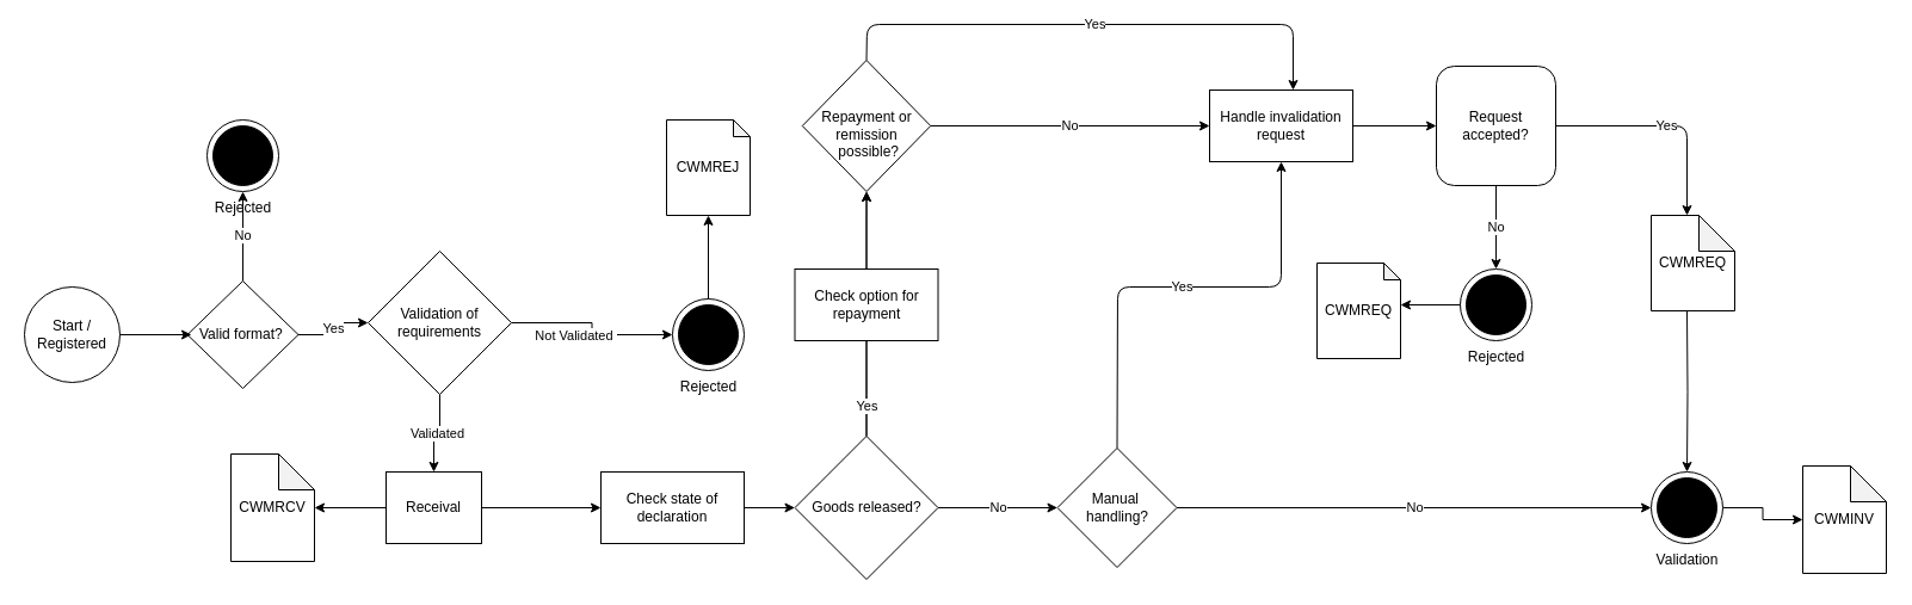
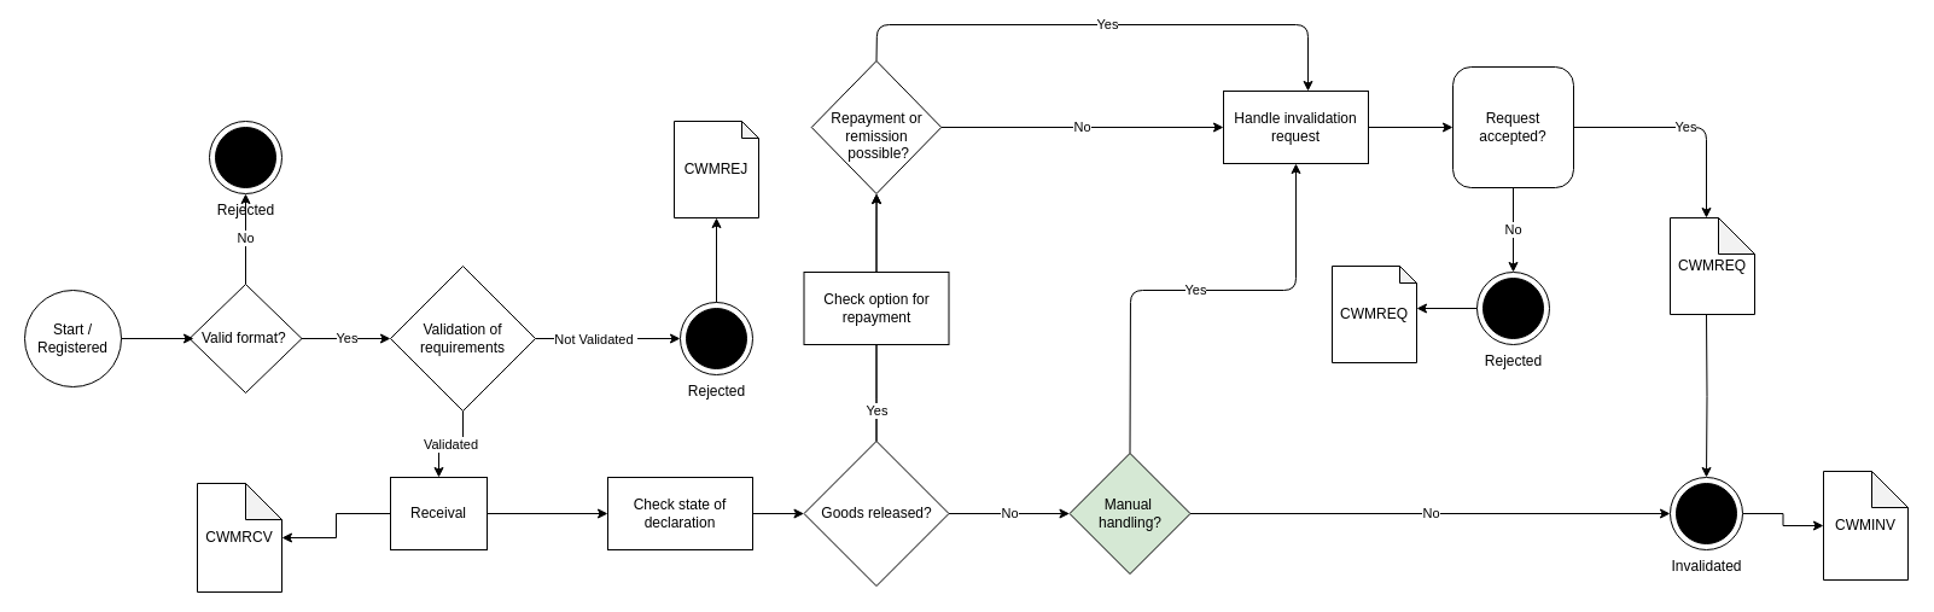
  <mxCell id="0" />
  <mxCell id="1" parent="0" />
  <mxCell id="2" value="" style="edgeStyle=orthogonalEdgeStyle;rounded=0;orthogonalLoop=1;jettySize=auto;html=1;startArrow=none;" parent="1" source="22" target="13" edge="1"><mxGeometry x="-0.818" relative="1" as="geometry"><mxPoint as="offset" /></mxGeometry></mxCell>
  <mxCell id="3" value="Rejected&lt;br&gt;" style="shape=mxgraph.sysml.actFinal;html=1;verticalLabelPosition=bottom;labelBackgroundColor=#ffffff;verticalAlign=top;" parent="1" vertex="1"><mxGeometry x="563" y="250" width="60" height="60" as="geometry" /></mxCell>
  <mxCell id="4" value="Validated" style="edgeStyle=orthogonalEdgeStyle;rounded=0;orthogonalLoop=1;jettySize=auto;html=1;exitX=0.5;exitY=1;exitDx=0;exitDy=0;entryX=0.5;entryY=0;entryDx=0;entryDy=0;" parent="1" source="20" target="19" edge="1"><mxGeometry relative="1" as="geometry"><mxPoint x="293" y="455" as="sourcePoint" /><mxPoint x="293" y="525" as="targetPoint" /></mxGeometry></mxCell>
  <mxCell id="5" value="" style="edgeStyle=orthogonalEdgeStyle;rounded=0;orthogonalLoop=1;jettySize=auto;html=1;exitX=0;exitY=0.5;exitDx=0;exitDy=0;" parent="1" source="19" target="14" edge="1"><mxGeometry relative="1" as="geometry"><mxPoint x="333" y="415" as="sourcePoint" /></mxGeometry></mxCell>
  <mxCell id="6" value="" style="edgeStyle=orthogonalEdgeStyle;rounded=0;orthogonalLoop=1;jettySize=auto;html=1;entryX=0;entryY=0.5;entryDx=0;entryDy=0;entryPerimeter=0;exitX=1;exitY=0.5;exitDx=0;exitDy=0;" parent="1" source="20" target="3" edge="1"><mxGeometry relative="1" as="geometry"><mxPoint x="333.5" y="279.41" as="sourcePoint" /><mxPoint x="458.5" y="279.41" as="targetPoint" /></mxGeometry></mxCell>
  <mxCell id="7" value="Not Validated&amp;nbsp;" style="edgeLabel;html=1;align=center;verticalAlign=middle;resizable=0;points=[];" parent="6" vertex="1" connectable="0"><mxGeometry x="0.177" y="-3" relative="1" as="geometry"><mxPoint x="-21.62" y="-3" as="offset" /></mxGeometry></mxCell>
  <mxCell id="8" value="" style="edgeStyle=orthogonalEdgeStyle;rounded=0;orthogonalLoop=1;jettySize=auto;html=1;" parent="1" source="9" target="12" edge="1"><mxGeometry relative="1" as="geometry" /></mxCell>
  <mxCell id="9" value="Check state of declaration" style="whiteSpace=wrap;html=1;" parent="1" vertex="1"><mxGeometry x="503" y="395" width="120" height="60" as="geometry" /></mxCell>
  <mxCell id="10" value="No" style="edgeStyle=orthogonalEdgeStyle;rounded=0;orthogonalLoop=1;jettySize=auto;html=1;entryX=0;entryY=0.5;entryDx=0;entryDy=0;" parent="1" source="12" target="15" edge="1"><mxGeometry relative="1" as="geometry"><mxPoint x="1005.5" y="425" as="targetPoint" /></mxGeometry></mxCell>
  <mxCell id="11" value="" style="edgeStyle=orthogonalEdgeStyle;rounded=0;orthogonalLoop=1;jettySize=auto;html=1;startArrow=none;" parent="1" source="22" target="13" edge="1"><mxGeometry relative="1" as="geometry"><Array as="points"><mxPoint x="726" y="170" /><mxPoint x="726" y="170" /></Array></mxGeometry></mxCell>
  <mxCell id="12" value="Goods released?" style="rhombus;whiteSpace=wrap;html=1;" parent="1" vertex="1"><mxGeometry x="665.5" y="365" width="120" height="120" as="geometry" /></mxCell>
  <mxCell id="13" value="&lt;br&gt;Repayment or remission&lt;br&gt;&amp;nbsp;possible?" style="rhombus;whiteSpace=wrap;html=1;" parent="1" vertex="1"><mxGeometry x="671.75" y="50" width="107.5" height="110" as="geometry" /></mxCell>
- <mxCell id="14" value="CWMRCV" style="shape=note;whiteSpace=wrap;html=1;backgroundOutline=1;darkOpacity=0.05;" parent="1" vertex="1"><mxGeometry x="193" y="380" width="70" height="90" as="geometry" /></mxCell>
- <mxCell id="15" value="Manual&amp;nbsp;&lt;br&gt;handling?" style="rhombus;whiteSpace=wrap;html=1;" parent="1" vertex="1"><mxGeometry x="885.5" y="375" width="100" height="100" as="geometry" /></mxCell>
+ <mxCell id="14" value="CWMRCV" style="shape=note;whiteSpace=wrap;html=1;backgroundOutline=1;darkOpacity=0.05;" parent="1" vertex="1"><mxGeometry x="163" y="400" width="70" height="90" as="geometry" /></mxCell>
+ <mxCell id="15" value="Manual&amp;nbsp;&lt;br&gt;handling?" style="rhombus;whiteSpace=wrap;html=1;fillColor=#d5e8d4;" parent="1" vertex="1"><mxGeometry x="885.5" y="375" width="100" height="100" as="geometry" /></mxCell>
  <mxCell id="16" value="Yes" style="edgeStyle=orthogonalEdgeStyle;rounded=0;orthogonalLoop=1;jettySize=auto;html=1;entryX=0;entryY=0.5;entryDx=0;entryDy=0;startArrow=none;" parent="1" source="40" target="20" edge="1"><mxGeometry relative="1" as="geometry" /></mxCell>
  <mxCell id="17" value="Start / Registered" style="ellipse;whiteSpace=wrap;html=1;" parent="1" vertex="1"><mxGeometry x="20" y="240" width="80" height="80" as="geometry" /></mxCell>
  <mxCell id="18" value="" style="edgeStyle=orthogonalEdgeStyle;rounded=0;orthogonalLoop=1;jettySize=auto;html=1;" parent="1" source="19" target="9" edge="1"><mxGeometry relative="1" as="geometry" /></mxCell>
  <mxCell id="19" value="Receival" style="whiteSpace=wrap;html=1;" parent="1" vertex="1"><mxGeometry x="323" y="395" width="80" height="60" as="geometry" /></mxCell>
- <mxCell id="20" value="Validation of requirements" style="rhombus;whiteSpace=wrap;html=1;" parent="1" vertex="1"><mxGeometry x="308" y="210" width="120" height="120" as="geometry" /></mxCell>
+ <mxCell id="20" value="Validation of requirements" style="rhombus;whiteSpace=wrap;html=1;" parent="1" vertex="1"><mxGeometry x="323" y="220" width="120" height="120" as="geometry" /></mxCell>
  <mxCell id="21" value="" style="edgeStyle=orthogonalEdgeStyle;rounded=0;orthogonalLoop=1;jettySize=auto;html=1;endArrow=none;" parent="1" source="12" target="22" edge="1"><mxGeometry relative="1" as="geometry"><mxPoint x="725.5" y="365" as="sourcePoint" /><mxPoint x="725.5" y="90" as="targetPoint" /></mxGeometry></mxCell>
  <mxCell id="22" value="Check option for repayment" style="whiteSpace=wrap;html=1;" parent="1" vertex="1"><mxGeometry x="665.5" y="225" width="120" height="60" as="geometry" /></mxCell>
  <mxCell id="23" value="Yes" style="edgeStyle=orthogonalEdgeStyle;rounded=0;orthogonalLoop=1;jettySize=auto;html=1;endArrow=none;" parent="1" source="12" target="22" edge="1"><mxGeometry x="-0.364" relative="1" as="geometry"><mxPoint x="725.5" y="365" as="sourcePoint" /><mxPoint x="725.5" y="90" as="targetPoint" /><Array as="points"><mxPoint x="726" y="330" /><mxPoint x="726" y="330" /></Array><mxPoint as="offset" /></mxGeometry></mxCell>
  <mxCell id="24" value="Handle invalidation request" style="whiteSpace=wrap;html=1;" parent="1" vertex="1"><mxGeometry x="1013" y="75" width="120" height="60" as="geometry" /></mxCell>
  <mxCell id="25" value="No" style="endArrow=classic;html=1;exitX=1;exitY=0.5;exitDx=0;exitDy=0;entryX=0;entryY=0.5;entryDx=0;entryDy=0;" parent="1" source="13" target="24" edge="1"><mxGeometry width="50" height="50" relative="1" as="geometry"><mxPoint x="1063" y="220" as="sourcePoint" /><mxPoint x="1113" y="170" as="targetPoint" /></mxGeometry></mxCell>
  <mxCell id="26" value="Yes" style="endArrow=classic;html=1;exitX=0.5;exitY=0;exitDx=0;exitDy=0;rounded=1;" parent="1" source="13" edge="1"><mxGeometry width="50" height="50" relative="1" as="geometry"><mxPoint x="1063" y="220" as="sourcePoint" /><mxPoint x="1083" y="75" as="targetPoint" /><Array as="points"><mxPoint x="726" y="20" /><mxPoint x="1083" y="20" /></Array></mxGeometry></mxCell>
  <mxCell id="27" value="Yes" style="endArrow=classic;html=1;entryX=0.5;entryY=1;entryDx=0;entryDy=0;exitX=0.5;exitY=0;exitDx=0;exitDy=0;rounded=1;" parent="1" source="15" target="24" edge="1"><mxGeometry width="50" height="50" relative="1" as="geometry"><mxPoint x="1063" y="220" as="sourcePoint" /><mxPoint x="1113" y="170" as="targetPoint" /><Array as="points"><mxPoint x="936" y="240" /><mxPoint x="1073" y="240" /></Array></mxGeometry></mxCell>
  <mxCell id="28" value="Request accepted?" style="whiteSpace=wrap;html=1;rounded=1;" parent="1" vertex="1"><mxGeometry x="1203" y="55" width="100" height="100" as="geometry" /></mxCell>
  <mxCell id="29" value="" style="endArrow=classic;html=1;exitX=1;exitY=0.5;exitDx=0;exitDy=0;entryX=0;entryY=0.5;entryDx=0;entryDy=0;" parent="1" source="24" target="28" edge="1"><mxGeometry width="50" height="50" relative="1" as="geometry"><mxPoint x="1063" y="210" as="sourcePoint" /><mxPoint x="1113" y="160" as="targetPoint" /></mxGeometry></mxCell>
  <mxCell id="30" value="Rejected&lt;br&gt;" style="shape=mxgraph.sysml.actFinal;html=1;verticalLabelPosition=bottom;labelBackgroundColor=#ffffff;verticalAlign=top;" parent="1" vertex="1"><mxGeometry x="1223" y="225" width="60" height="60" as="geometry" /></mxCell>
  <mxCell id="31" value="No" style="endArrow=classic;html=1;exitX=0.5;exitY=1;exitDx=0;exitDy=0;entryX=0.5;entryY=0;entryDx=0;entryDy=0;entryPerimeter=0;" parent="1" source="28" target="30" edge="1"><mxGeometry width="50" height="50" relative="1" as="geometry"><mxPoint x="1063" y="210" as="sourcePoint" /><mxPoint x="1113" y="160" as="targetPoint" /></mxGeometry></mxCell>
  <mxCell id="32" value="No" style="endArrow=classic;html=1;exitX=1;exitY=0.5;exitDx=0;exitDy=0;entryX=0;entryY=0.5;entryDx=0;entryDy=0;entryPerimeter=0;" parent="1" source="15" target="45" edge="1"><mxGeometry width="50" height="50" relative="1" as="geometry"><mxPoint x="1063" y="210" as="sourcePoint" /><mxPoint x="1343" y="425" as="targetPoint" /></mxGeometry></mxCell>
  <mxCell id="33" value="Yes" style="endArrow=classic;html=1;exitX=1;exitY=0.5;exitDx=0;exitDy=0;rounded=1;" parent="1" source="28" edge="1"><mxGeometry width="50" height="50" relative="1" as="geometry"><mxPoint x="1063" y="210" as="sourcePoint" /><mxPoint x="1413" y="180" as="targetPoint" /><Array as="points"><mxPoint x="1413" y="105" /></Array></mxGeometry></mxCell>
  <mxCell id="34" value="" style="edgeStyle=orthogonalEdgeStyle;rounded=0;orthogonalLoop=1;jettySize=auto;html=1;entryX=0.5;entryY=0;entryDx=0;entryDy=0;entryPerimeter=0;" parent="1" target="45" edge="1"><mxGeometry relative="1" as="geometry"><mxPoint x="1413" y="260" as="sourcePoint" /><mxPoint x="1413" y="385" as="targetPoint" /></mxGeometry></mxCell>
  <mxCell id="35" value="CWMREQ" style="shape=note;whiteSpace=wrap;html=1;backgroundOutline=1;darkOpacity=0.05;" parent="1" vertex="1"><mxGeometry x="1383" y="180" width="70" height="80" as="geometry" /></mxCell>
  <mxCell id="36" value="CWMREJ" style="shape=note;whiteSpace=wrap;html=1;backgroundOutline=1;darkOpacity=0.05;size=14;" parent="1" vertex="1"><mxGeometry x="558" y="100" width="70" height="80" as="geometry" /></mxCell>
  <mxCell id="37" value="CWMREQ" style="shape=note;whiteSpace=wrap;html=1;backgroundOutline=1;darkOpacity=0.05;size=14;" parent="1" vertex="1"><mxGeometry x="1103" y="220" width="70" height="80" as="geometry" /></mxCell>
  <mxCell id="38" value="" style="endArrow=classic;html=1;exitX=0;exitY=0.5;exitDx=0;exitDy=0;exitPerimeter=0;" parent="1" source="30" edge="1"><mxGeometry width="50" height="50" relative="1" as="geometry"><mxPoint x="913" y="290" as="sourcePoint" /><mxPoint x="1173" y="255" as="targetPoint" /></mxGeometry></mxCell>
  <mxCell id="39" value="" style="endArrow=classic;html=1;exitX=0.5;exitY=0;exitDx=0;exitDy=0;exitPerimeter=0;entryX=0.5;entryY=1;entryDx=0;entryDy=0;entryPerimeter=0;" parent="1" source="3" target="36" edge="1"><mxGeometry width="50" height="50" relative="1" as="geometry"><mxPoint x="913" y="290" as="sourcePoint" /><mxPoint x="963" y="240" as="targetPoint" /></mxGeometry></mxCell>
  <mxCell id="40" value="Valid format?&amp;nbsp;" style="rhombus;whiteSpace=wrap;html=1;" parent="1" vertex="1"><mxGeometry x="156.5" y="235" width="93" height="90" as="geometry" /></mxCell>
  <mxCell id="41" value="Rejected&lt;br&gt;" style="shape=mxgraph.sysml.actFinal;html=1;verticalLabelPosition=bottom;labelBackgroundColor=#ffffff;verticalAlign=top;" parent="1" vertex="1"><mxGeometry x="173" y="100" width="60" height="60" as="geometry" /></mxCell>
  <mxCell id="42" value="No" style="endArrow=classic;html=1;exitX=0.5;exitY=0;exitDx=0;exitDy=0;" parent="1" source="40" target="41" edge="1"><mxGeometry width="50" height="50" relative="1" as="geometry"><mxPoint x="340" y="290" as="sourcePoint" /><mxPoint x="390" y="240" as="targetPoint" /></mxGeometry></mxCell>
  <mxCell id="43" value="" style="endArrow=classic;html=1;exitX=1;exitY=0.5;exitDx=0;exitDy=0;" parent="1" source="17" edge="1"><mxGeometry width="50" height="50" relative="1" as="geometry"><mxPoint x="800" y="300" as="sourcePoint" /><mxPoint x="160" y="280" as="targetPoint" /></mxGeometry></mxCell>
  <mxCell id="44" value="" style="edgeStyle=orthogonalEdgeStyle;rounded=0;orthogonalLoop=1;jettySize=auto;html=1;entryX=0;entryY=0.5;entryDx=0;entryDy=0;entryPerimeter=0;" parent="1" source="45" target="46" edge="1"><mxGeometry relative="1" as="geometry"><mxPoint x="1507" y="425" as="targetPoint" /></mxGeometry></mxCell>
- <mxCell id="45" value="Validation" style="shape=mxgraph.sysml.actFinal;html=1;verticalLabelPosition=bottom;labelBackgroundColor=#ffffff;verticalAlign=top;" parent="1" vertex="1"><mxGeometry x="1383" y="395" width="60" height="60" as="geometry" /></mxCell>
+ <mxCell id="45" value="Invalidated" style="shape=mxgraph.sysml.actFinal;html=1;verticalLabelPosition=bottom;labelBackgroundColor=#ffffff;verticalAlign=top;" parent="1" vertex="1"><mxGeometry x="1383" y="395" width="60" height="60" as="geometry" /></mxCell>
  <mxCell id="46" value="CWMINV" style="shape=note;whiteSpace=wrap;html=1;backgroundOutline=1;darkOpacity=0.05;" parent="1" vertex="1"><mxGeometry x="1510" y="390" width="70" height="90" as="geometry" /></mxCell>
